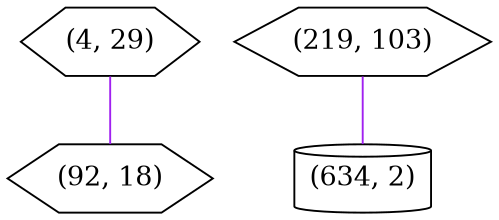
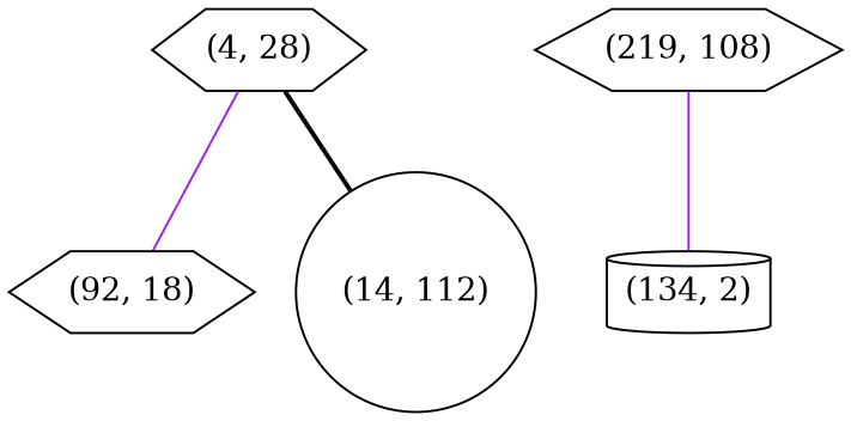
  graph {
    node [shape=hexagon]
    edge [color=purple style=solid weight=1]
-   "(4, 29)"
+   "(4, 29)" [label="(4, 28)"]
    "(92, 18)"
-   "(134, 2)" [shape=cylinder label="(634, 2)"]
-   "(219, 108)" [label="(219, 103)"]
+   "(14, 112)" [shape=circle]
+   "(134, 2)" [shape=cylinder]
+   "(219, 108)"
    "(4, 29)" -- "(92, 18)"
+   "(4, 29)" -- "(14, 112)" [color=black style=bold]
    "(219, 108)" -- "(134, 2)"
  }
